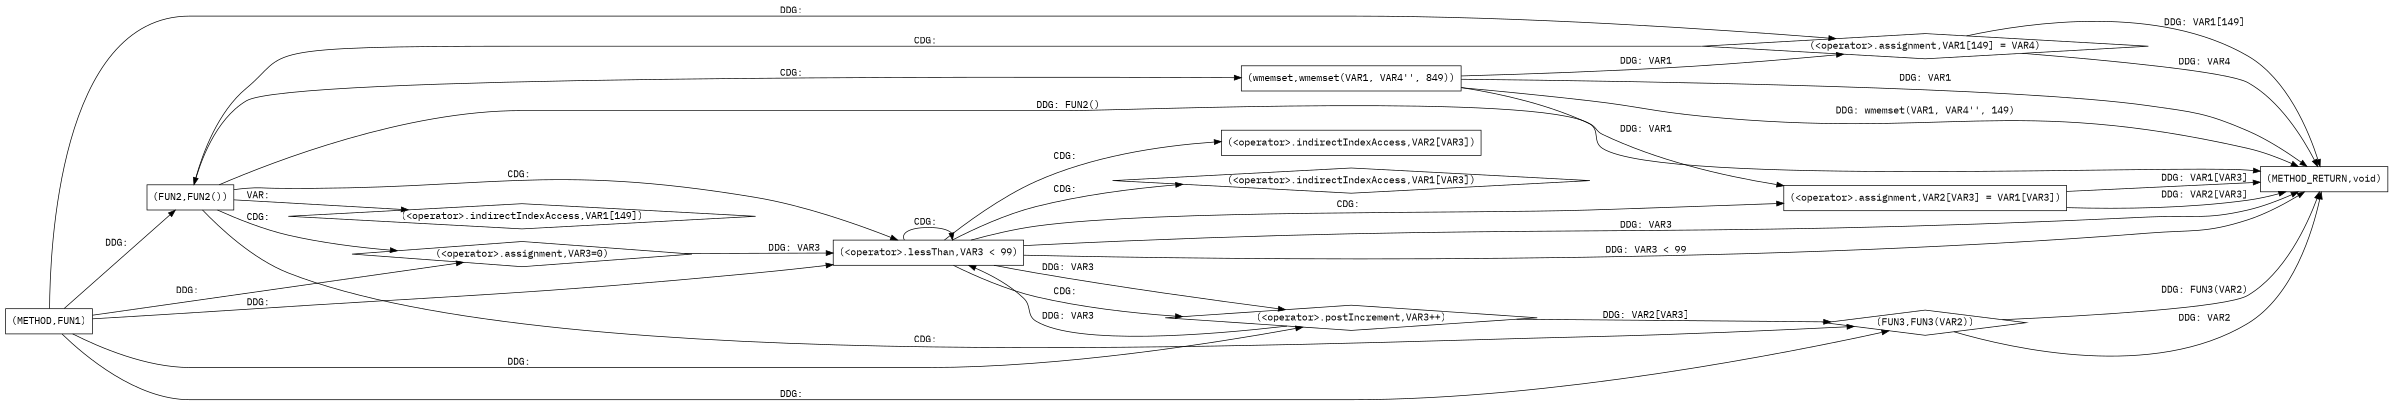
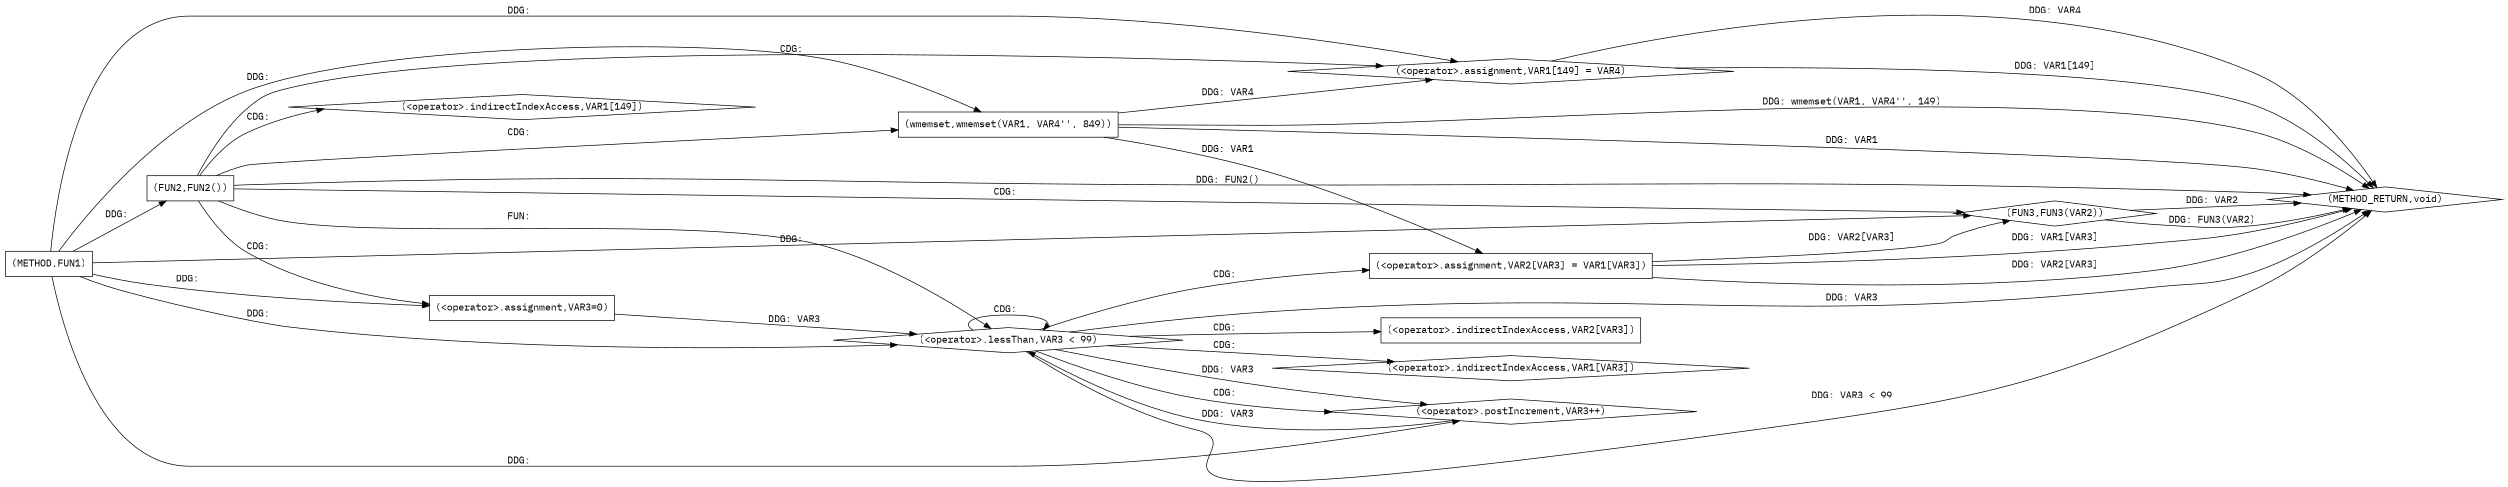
  digraph {
    fontname="IBM Plex Mono"
    rankdir=LR
    node [fontname="IBM Plex Mono" shape=box]
    edge [fontname="IBM Plex Mono"]
    n1 [label="(METHOD,FUN1)"]
    n2 [label="(FUN2,FUN2())"]
    n3 [label="(wmemset,wmemset(VAR1, VAR4'', 849))"]
    n4 [label="(<operator>.assignment,VAR1[149] = VAR4)" shape=diamond]
-   n5 [label="(<operator>.assignment,VAR3=0)" shape=diamond]
-   n6 [label="(<operator>.lessThan,VAR3 < 99)"]
+   n5 [label="(<operator>.assignment,VAR3=0)"]
+   n6 [label="(<operator>.lessThan,VAR3 < 99)" shape=diamond]
    n7 [label="(<operator>.postIncrement,VAR3++)" shape=diamond]
    n8 [label="(FUN3,FUN3(VAR2))" shape=diamond]
-   n9 [label="(METHOD_RETURN,void)"]
+   n9 [label="(METHOD_RETURN,void)" shape=diamond]
    n10 [label="(<operator>.indirectIndexAccess,VAR1[149])" shape=diamond]
    n11 [label="(<operator>.assignment,VAR2[VAR3] = VAR1[VAR3])"]
    n12 [label="(<operator>.indirectIndexAccess,VAR2[VAR3])"]
    n13 [label="(<operator>.indirectIndexAccess,VAR1[VAR3])" shape=diamond]
    n1 -> n2 [label="DDG: "]
+   n1 -> n3 [label="DDG: "]
    n1 -> n4 [label="DDG: "]
    n1 -> n5 [label="DDG: "]
    n1 -> n6 [label="DDG: "]
    n1 -> n7 [label="DDG: "]
    n1 -> n8 [label="DDG: "]
    n2 -> n3 [label="CDG: "]
-   n4 -> n2 [label="CDG: "]
+   n2 -> n4 [label="CDG: "]
    n2 -> n5 [label="CDG: "]
-   n2 -> n6 [label="CDG: "]
+   n2 -> n6 [label="FUN: "]
    n2 -> n8 [label="CDG: "]
    n2 -> n9 [label="DDG: FUN2()"]
-   n2 -> n10 [label="VAR: "]
-   n3 -> n4 [label="DDG: VAR1"]
+   n2 -> n10 [label="CDG: "]
+   n3 -> n4 [label="DDG: VAR4"]
    n3 -> n9 [label="DDG: wmemset(VAR1, VAR4'', 149)"]
    n3 -> n9 [label="DDG: VAR1"]
    n3 -> n11 [label="DDG: VAR1"]
    n4 -> n9 [label="DDG: VAR4"]
    n4 -> n9 [label="DDG: VAR1[149]"]
    n5 -> n6 [label="DDG: VAR3"]
    n6 -> n6 [label="CDG: "]
    n6 -> n7 [label="DDG: VAR3"]
    n6 -> n7 [label="CDG: "]
    n6 -> n9 [label="DDG: VAR3"]
    n6 -> n9 [label="DDG: VAR3 < 99"]
    n6 -> n11 [label="CDG: "]
    n6 -> n12 [label="CDG: "]
    n6 -> n13 [label="CDG: "]
    n7 -> n6 [label="DDG: VAR3"]
    n8 -> n9 [label="DDG: FUN3(VAR2)"]
    n8 -> n9 [label="DDG: VAR2"]
-   n7 -> n8 [label="DDG: VAR2[VAR3]"]
+   n11 -> n8 [label="DDG: VAR2[VAR3]"]
    n11 -> n9 [label="DDG: VAR1[VAR3]"]
    n11 -> n9 [label="DDG: VAR2[VAR3]"]
  }
